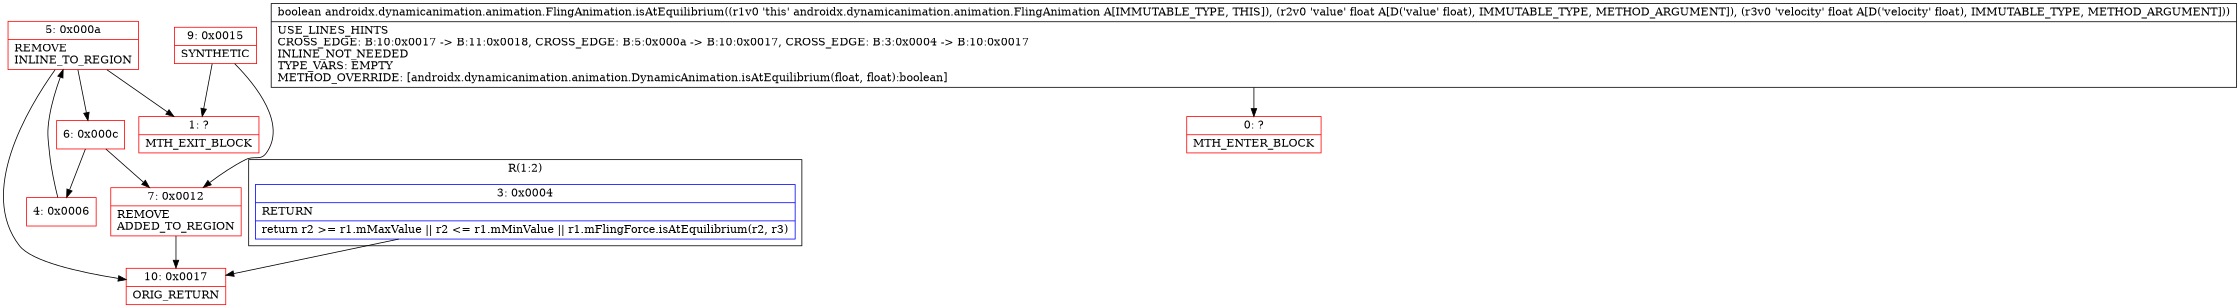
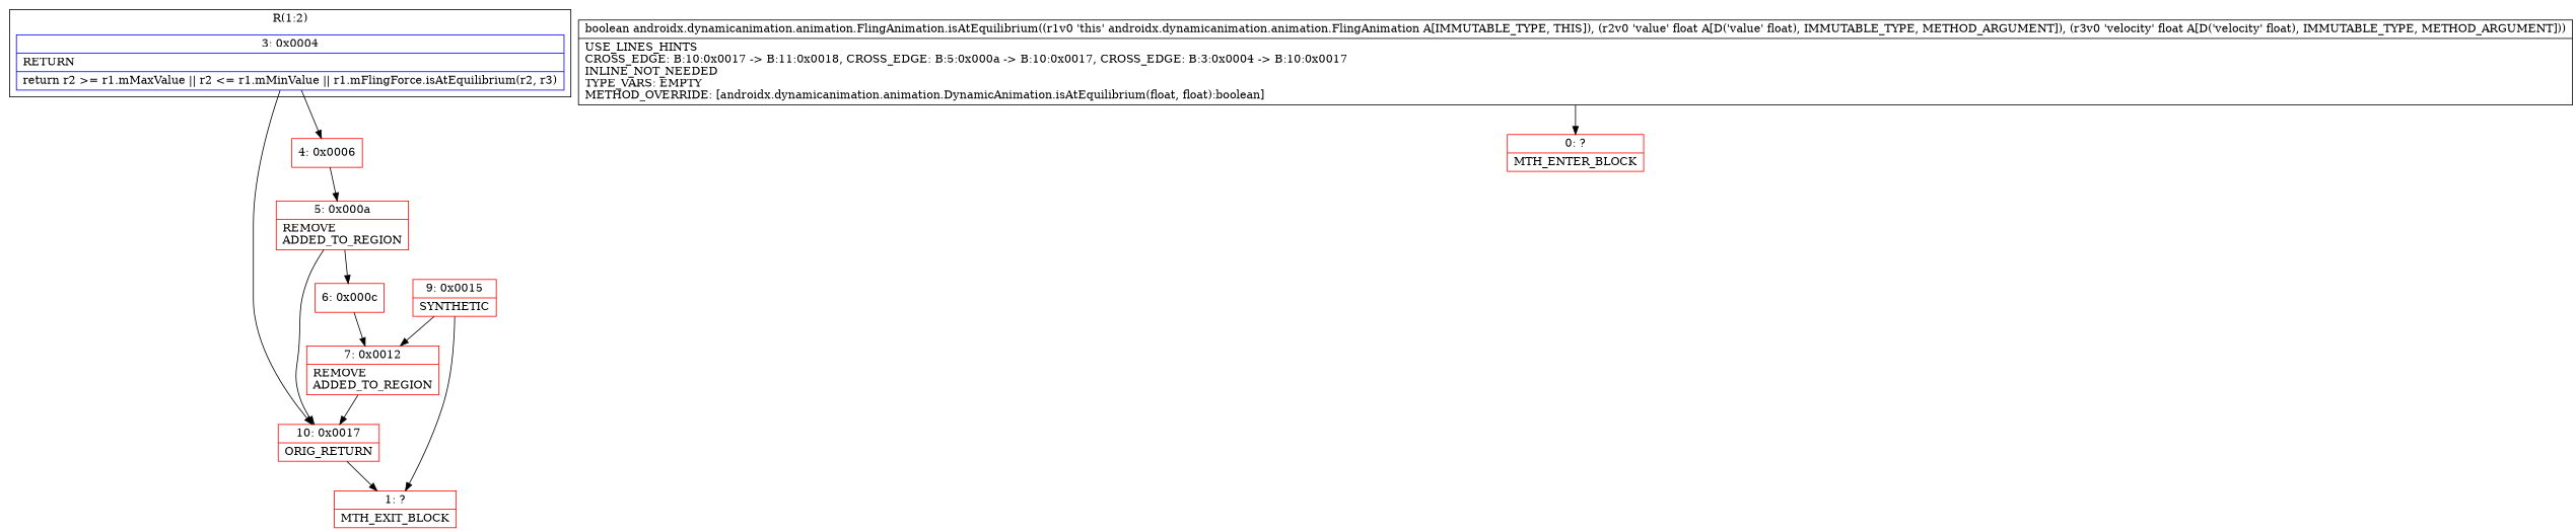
  digraph {
    node [color=red shape=record]
    n1 [color=blue label="{3\:\ 0x0004|RETURN\l|return r2 \>= r1.mMaxValue \|\| r2 \<= r1.mMinValue \|\| r1.mFlingForce.isAtEquilibrium(r2, r3)\l}"]
    n2 [label="{4\:\ 0x0006}"]
    n3 [label="{10\:\ 0x0017|ORIG_RETURN\l}"]
-   n4 [label="{5\:\ 0x000a|REMOVE\lINLINE_TO_REGION\l}"]
+   n4 [label="{5\:\ 0x000a|REMOVE\lADDED_TO_REGION\l}"]
    n5 [label="{1\:\ ?|MTH_EXIT_BLOCK\l}"]
    n6 [label="{0\:\ ?|MTH_ENTER_BLOCK\l}"]
    n7 [label="{6\:\ 0x000c}"]
    n8 [label="{7\:\ 0x0012|REMOVE\lADDED_TO_REGION\l}"]
    n9 [label="{9\:\ 0x0015|SYNTHETIC\l}"]
    n10 [label="{boolean androidx.dynamicanimation.animation.FlingAnimation.isAtEquilibrium((r1v0 'this' androidx.dynamicanimation.animation.FlingAnimation A[IMMUTABLE_TYPE, THIS]), (r2v0 'value' float A[D('value' float), IMMUTABLE_TYPE, METHOD_ARGUMENT]), (r3v0 'velocity' float A[D('velocity' float), IMMUTABLE_TYPE, METHOD_ARGUMENT]))  | USE_LINES_HINTS\lCROSS_EDGE: B:10:0x0017 \-\> B:11:0x0018, CROSS_EDGE: B:5:0x000a \-\> B:10:0x0017, CROSS_EDGE: B:3:0x0004 \-\> B:10:0x0017\lINLINE_NOT_NEEDED\lTYPE_VARS: EMPTY\lMETHOD_OVERRIDE: [androidx.dynamicanimation.animation.DynamicAnimation.isAtEquilibrium(float, float):boolean]\l}" color=""]
    subgraph cluster_1 {
      label="R(1:2)"
      n1
    }
-   n7 -> n2
+   n1 -> n2
    n1 -> n3
    n2 -> n4
-   n4 -> n5
+   n3 -> n5
    n4 -> n3
    n4 -> n7
    n7 -> n8
    n8 -> n3
    n9 -> n5
    n9 -> n8
    n10 -> n6
  }
